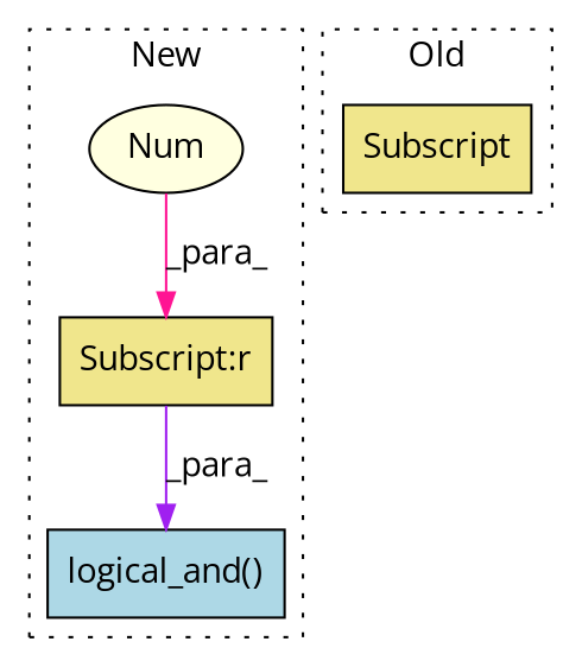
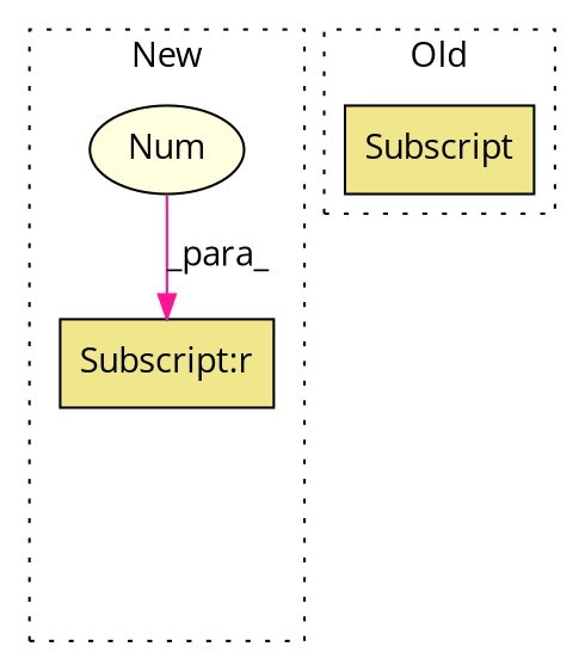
  digraph {
    fontname="Open Sans"
    node [fillcolor=khaki fontname="Open Sans" shape=box style=filled]
    edge [fontname="Open Sans"]
-   n1 [a=75 fillcolor=lightblue l="15,1" label="logical_and()" s="3002,3064"]
    n2 [a=40 l=15 label="Subscript:r" s=2736]
    n3 [a=76 fillcolor=lightyellow l=1 label=Num s=2750 shape=ellipse]
    n4 [a=63 l="33,0" label=Subscript s="2982,0"]
    subgraph cluster_1 {
      label=New
      style=dotted
-     n1
      n2
      n3
    }
    subgraph cluster_2 {
      label=Old
      style=dotted
      n4
    }
-   n2 -> n1 [color=purple label=_para_]
    n3 -> n2 [color=deeppink label=_para_]
  }
